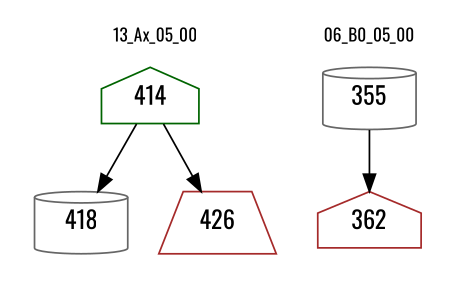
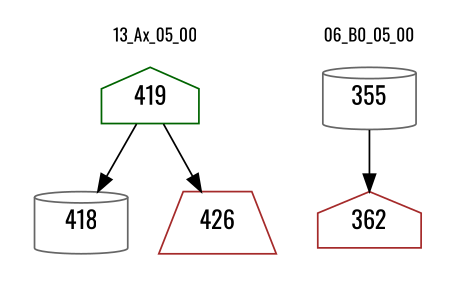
  digraph {
    fontname=Oswald
    node [color=gray40 fontname=Oswald shape=house]
    edge [color=black fontname=Oswald]
-   n1 [color=darkgreen label=414]
+   n1 [color=darkgreen label=419]
    n2 [label=418 shape=cylinder]
    n3 [color=brown label=426 shape=trapezium]
    n4 [label=355 shape=cylinder]
    n5 [color=brown label=362]
    subgraph cluster_1 {
      color=white
      fontsize=10
      label="13_Ax_05_00"
      n1
      n2
      n3
    }
    subgraph cluster_2 {
      color=white
      fontsize=10
      label="06_B0_05_00"
      n4
      n5
    }
    n1 -> n2
    n1 -> n3
    n4 -> n5
  }
